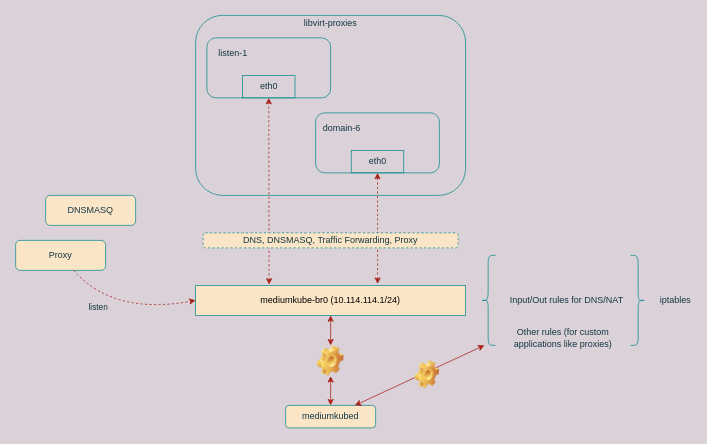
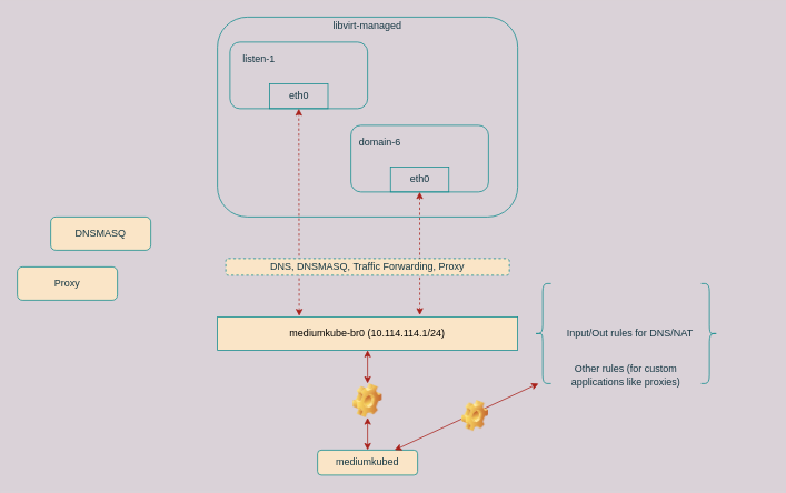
  <mxCell id="0" />
  <mxCell id="1" parent="0" />
  <mxCell id="2" value="&lt;font color=&quot;#000000&quot;&gt;mediumkube-br0 (10.114.114.1/24)&lt;/font&gt;" style="rounded=0;whiteSpace=wrap;html=1;strokeColor=#0F8B8D;fillColor=#FAE5C7;fontColor=#143642;" parent="1" vertex="1"><mxGeometry x="260" y="380" width="360" height="40" as="geometry" /></mxCell>
  <mxCell id="3" value="" style="shape=curlyBracket;whiteSpace=wrap;html=1;rounded=1;fillColor=#FAE5C7;strokeColor=#0F8B8D;fontColor=#143642;" vertex="1" parent="1"><mxGeometry x="640" y="340" width="20" height="120" as="geometry" /></mxCell>
  <mxCell id="4" value="Input/Out rules for DNS/NAT" style="text;html=1;strokeColor=none;fillColor=none;align=center;verticalAlign=middle;whiteSpace=wrap;rounded=0;sketch=0;fontColor=#143642;" vertex="1" parent="1"><mxGeometry x="675" y="390" width="160" height="20" as="geometry" /></mxCell>
  <mxCell id="5" value="Other rules (for custom applications like proxies)" style="text;html=1;strokeColor=none;fillColor=none;align=center;verticalAlign=middle;whiteSpace=wrap;rounded=0;sketch=0;fontColor=#143642;" vertex="1" parent="1"><mxGeometry x="670" y="440" width="160" height="20" as="geometry" /></mxCell>
  <mxCell id="6" value="" style="shape=curlyBracket;whiteSpace=wrap;html=1;rounded=1;fillColor=#FAE5C7;strokeColor=#0F8B8D;fontColor=#143642;rotation=-180;" vertex="1" parent="1"><mxGeometry x="840" y="340" width="20" height="120" as="geometry" /></mxCell>
- <mxCell id="7" value="iptables" style="text;html=1;strokeColor=none;fillColor=none;align=center;verticalAlign=middle;whiteSpace=wrap;rounded=0;sketch=0;fontColor=#143642;" vertex="1" parent="1"><mxGeometry x="880" y="390" width="40" height="20" as="geometry" /></mxCell>
  <mxCell id="8" value="DNSMASQ" style="rounded=1;whiteSpace=wrap;html=1;sketch=0;strokeColor=#0F8B8D;fillColor=#FAE5C7;fontColor=#143642;" vertex="1" parent="1"><mxGeometry x="60" y="260" width="120" height="40" as="geometry" /></mxCell>
  <mxCell id="9" value="Proxy" style="rounded=1;whiteSpace=wrap;html=1;sketch=0;strokeColor=#0F8B8D;fillColor=#FAE5C7;fontColor=#143642;" vertex="1" parent="1"><mxGeometry x="20" y="320" width="120" height="40" as="geometry" /></mxCell>
- <mxCell id="10" value="" style="curved=1;endArrow=classic;html=1;strokeColor=#A8201A;fillColor=#FAE5C7;fontColor=#143642;dashed=1;entryX=0;entryY=0.5;entryDx=0;entryDy=0;labelBackgroundColor=#DAD2D8;" edge="1" parent="1" source="9" target="2"><mxGeometry width="50" height="50" relative="1" as="geometry"><mxPoint x="220" y="316.25" as="sourcePoint" /><mxPoint x="424" y="390" as="targetPoint" /><Array as="points"><mxPoint x="150" y="420" /></Array></mxGeometry></mxCell>
- <mxCell id="11" value="listen" style="edgeLabel;html=1;align=center;verticalAlign=middle;resizable=0;points=[];fontColor=#143642;labelBackgroundColor=none;" vertex="1" connectable="0" parent="10"><mxGeometry x="-0.403" y="-8" relative="1" as="geometry"><mxPoint as="offset" /></mxGeometry></mxCell>
  <mxCell id="12" value="" style="rounded=1;whiteSpace=wrap;html=1;labelBackgroundColor=none;sketch=0;strokeColor=#0F8B8D;fontColor=#143642;fillColor=none;" vertex="1" parent="1"><mxGeometry x="260" width="360" height="240" as="geometry" y="20" /></mxCell>
- <mxCell id="13" value="libvirt-proxies" style="text;html=1;strokeColor=none;fillColor=none;align=center;verticalAlign=middle;whiteSpace=wrap;rounded=0;labelBackgroundColor=none;sketch=0;fontColor=#143642;" vertex="1" parent="1"><mxGeometry x="395" width="90" height="20" as="geometry" y="20" /></mxCell>
+ <mxCell id="13" value="libvirt-managed" style="text;html=1;strokeColor=none;fillColor=none;align=center;verticalAlign=middle;whiteSpace=wrap;rounded=0;labelBackgroundColor=none;sketch=0;fontColor=#143642;" vertex="1" parent="1"><mxGeometry x="395" width="90" height="20" as="geometry" y="20" /></mxCell>
  <mxCell id="14" value="" style="rounded=1;whiteSpace=wrap;html=1;labelBackgroundColor=none;sketch=0;strokeColor=#0F8B8D;fillColor=none;fontColor=#143642;" vertex="1" parent="1"><mxGeometry x="275" y="50" width="165" height="80" as="geometry" /></mxCell>
  <mxCell id="15" value="listen-1" style="text;html=1;strokeColor=none;fillColor=none;align=center;verticalAlign=middle;whiteSpace=wrap;rounded=0;labelBackgroundColor=none;sketch=0;fontColor=#143642;" vertex="1" parent="1"><mxGeometry x="280" y="60" width="60" height="20" as="geometry" /></mxCell>
  <mxCell id="16" value="eth0" style="rounded=0;whiteSpace=wrap;html=1;labelBackgroundColor=none;sketch=0;strokeColor=#0F8B8D;fillColor=none;fontColor=#143642;" vertex="1" parent="1"><mxGeometry x="322.5" y="100" width="70" height="30" as="geometry" /></mxCell>
  <mxCell id="17" value="" style="rounded=1;whiteSpace=wrap;html=1;labelBackgroundColor=none;sketch=0;strokeColor=#0F8B8D;fillColor=none;fontColor=#143642;" vertex="1" parent="1"><mxGeometry x="420" y="150" width="165" height="80" as="geometry" /></mxCell>
  <mxCell id="18" value="domain-6" style="text;html=1;strokeColor=none;fillColor=none;align=center;verticalAlign=middle;whiteSpace=wrap;rounded=0;labelBackgroundColor=none;sketch=0;fontColor=#143642;" vertex="1" parent="1"><mxGeometry x="425" y="160" width="60" height="20" as="geometry" /></mxCell>
  <mxCell id="19" value="eth0" style="rounded=0;whiteSpace=wrap;html=1;labelBackgroundColor=none;sketch=0;strokeColor=#0F8B8D;fillColor=none;fontColor=#143642;" vertex="1" parent="1"><mxGeometry x="467.5" y="200" width="70" height="30" as="geometry" /></mxCell>
  <mxCell id="20" value="" style="endArrow=classic;startArrow=classic;html=1;dashed=1;strokeColor=#A8201A;fillColor=#FAE5C7;fontColor=#143642;labelBackgroundColor=#DAD2D8;" edge="1" parent="1" target="16"><mxGeometry width="50" height="50" relative="1" as="geometry"><mxPoint x="358" y="379" as="sourcePoint" /><mxPoint x="380" y="310" as="targetPoint" /></mxGeometry></mxCell>
  <mxCell id="21" value="" style="endArrow=classic;startArrow=classic;html=1;dashed=1;strokeColor=#A8201A;fillColor=#FAE5C7;fontColor=#143642;entryX=0.5;entryY=1;entryDx=0;entryDy=0;exitX=0.674;exitY=-0.05;exitDx=0;exitDy=0;exitPerimeter=0;labelBackgroundColor=#DAD2D8;" edge="1" parent="1" source="2" target="19"><mxGeometry width="50" height="50" relative="1" as="geometry"><mxPoint x="368" y="389" as="sourcePoint" /><mxPoint x="367.528" y="140" as="targetPoint" /></mxGeometry></mxCell>
  <mxCell id="22" value="DNS, DNSMASQ, Traffic Forwarding, Proxy" style="rounded=1;whiteSpace=wrap;html=1;labelBackgroundColor=none;sketch=0;fontColor=#143642;dashed=1;strokeColor=#0F8B8D;fillColor=#FAE5C7;" vertex="1" parent="1"><mxGeometry x="270" y="310" width="340" height="20" as="geometry" /></mxCell>
  <mxCell id="23" value="mediumkubed" style="rounded=1;whiteSpace=wrap;html=1;labelBackgroundColor=none;sketch=0;fillColor=#FAE5C7;strokeColor=#0F8B8D;fontColor=#143642;" vertex="1" parent="1"><mxGeometry x="380" y="540" width="120" height="30" as="geometry" /></mxCell>
  <mxCell id="24" value="" style="endArrow=classic;startArrow=classic;html=1;strokeColor=#A8201A;fillColor=#FAE5C7;fontColor=#143642;" edge="1" parent="1" source="25" target="2"><mxGeometry width="50" height="50" relative="1" as="geometry"><mxPoint x="460" y="510" as="sourcePoint" /><mxPoint x="510" y="460" as="targetPoint" /></mxGeometry></mxCell>
  <mxCell id="25" value="" style="shape=image;html=1;verticalLabelPosition=bottom;verticalAlign=top;imageAspect=1;aspect=fixed;image=img/clipart/Gear_128x128.png;rounded=0;sketch=0;strokeColor=#0F8B8D;fillColor=#FAE5C7;fontColor=#143642;" vertex="1" parent="1"><mxGeometry x="422.53" y="460" width="34.95" height="41" as="geometry" /></mxCell>
  <mxCell id="26" value="" style="endArrow=classic;startArrow=classic;html=1;strokeColor=#A8201A;fillColor=#FAE5C7;fontColor=#143642;" edge="1" parent="1" source="23" target="25"><mxGeometry width="50" height="50" relative="1" as="geometry"><mxPoint x="440" y="540" as="sourcePoint" /><mxPoint x="440" y="420" as="targetPoint" /></mxGeometry></mxCell>
  <mxCell id="27" value="" style="endArrow=classic;startArrow=classic;html=1;strokeColor=#A8201A;fillColor=#FAE5C7;fontColor=#143642;entryX=0.25;entryY=1;entryDx=0;entryDy=0;" edge="1" parent="1" source="23" target="3"><mxGeometry width="50" height="50" relative="1" as="geometry"><mxPoint x="580" y="580" as="sourcePoint" /><mxPoint x="630" y="530" as="targetPoint" /></mxGeometry></mxCell>
  <mxCell id="28" value="" style="shape=image;html=1;verticalLabelPosition=bottom;verticalAlign=top;imageAspect=1;aspect=fixed;image=img/clipart/Gear_128x128.png;rounded=0;sketch=0;strokeColor=#0F8B8D;fillColor=#FAE5C7;fontColor=#143642;" vertex="1" parent="1"><mxGeometry x="553" y="480" width="32" height="37.54" as="geometry" /></mxCell>
